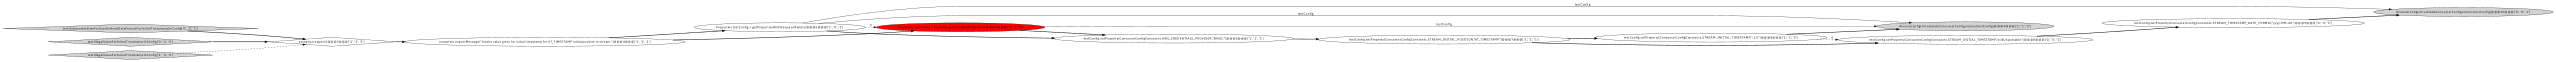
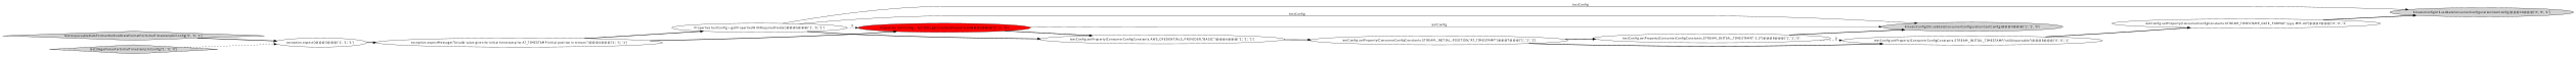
  digraph {
    fontname="IBM Plex Sans"
    rankdir=LR
    node [fillcolor=white fontname="IBM Plex Sans" shape=ellipse style=filled]
    edge [fontname="IBM Plex Sans" style=bold]
    n1 [label="testConfig.setProperty(ConsumerConfigConstants.STREAM_INITIAL_POSITION,\"AT_TIMESTAMP\")@@@7@@@['1', '1', '1']"]
    n2 [label="testConfig.setProperty(ConsumerConfigConstants.STREAM_INITIAL_TIMESTAMP,\"stillUnparsable\")@@@8@@@['0', '0', '1']"]
    n3 [label="testConfig.setProperty(ConsumerConfigConstants.STREAM_INITIAL_TIMESTAMP,\"-1.0\")@@@8@@@['1', '1', '0']"]
    n4 [label="testConfig.setProperty(ConsumerConfigConstants.STREAM_TIMESTAMP_DATE_FORMAT,\"yyyy-MM-dd\")@@@9@@@['0', '0', '1']"]
    n5 [fillcolor=lightgray label="KinesisConfigUtil.validateConsumerConfiguration(testConfig)@@@9@@@['1', '1', '0']"]
    n6 [label="exception.expectMessage(\"Invalid value given for initial timestamp for AT_TIMESTAMP initial position in stream.\")@@@4@@@['1', '1', '1']"]
    n7 [label="Properties testConfig = getPropertiesWithRequiredFields()@@@5@@@['1', '0', '1']"]
    n8 [fillcolor=red label="Properties testConfig = TestUtils.getStandardProperties()@@@5@@@['0', '1', '0']"]
    n9 [label="testConfig.setProperty(ConsumerConfigConstants.AWS_CREDENTIALS_PROVIDER,\"BASIC\")@@@6@@@['1', '1', '1']"]
    n10 [fillcolor=lightgray label="KinesisConfigUtil.validateConsumerConfiguration(testConfig)@@@10@@@['0', '0', '1']"]
    n11 [fillcolor=lightgray label="testUnparsableDateForUserDefinedDateFormatForInitialTimestampInConfig['0', '0', '1']" shape=diamond]
-   n12 [label="exception.expect()@@@3@@@['1', '1', '1']" shape=diamond]
-   n13 [fillcolor=lightgray label="testIllegalValueForInitialTimestampInConfig['0', '1', '0']" shape=diamond]
+   n12 [label="exception.expect()@@@3@@@['1', '1', '1']"]
    n14 [fillcolor=lightgray label="testIllegalValueForInitialTimestampInConfig['1', '0', '0']" shape=diamond]
    n1 -> n2
    n1 -> n3
    n2 -> n4
    n3 -> n2 [label=0 style=dashed]
    n3 -> n5
    n4 -> n10
    n6 -> n7
    n6 -> n8
    n7 -> n5 [label=testConfig style=solid]
    n7 -> n8 [label=0 style=dashed]
    n7 -> n9
    n7 -> n10 [label=testConfig style=solid]
    n8 -> n5 [label=testConfig style=solid]
    n8 -> n9
    n9 -> n1
    n11 -> n12
    n12 -> n6
-   n13 -> n12
    n14 -> n12 [style=dashed]
  }
